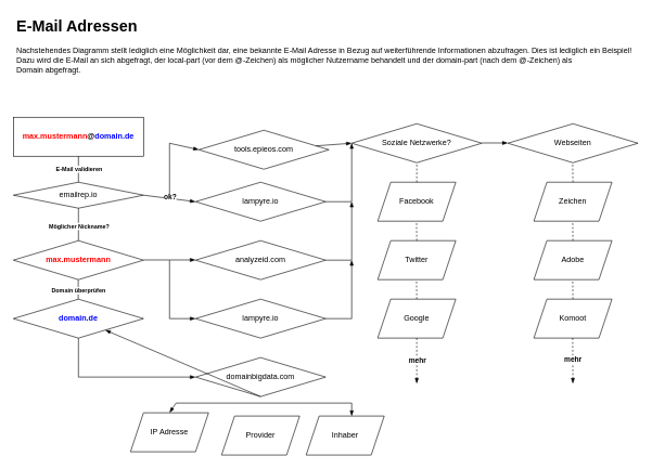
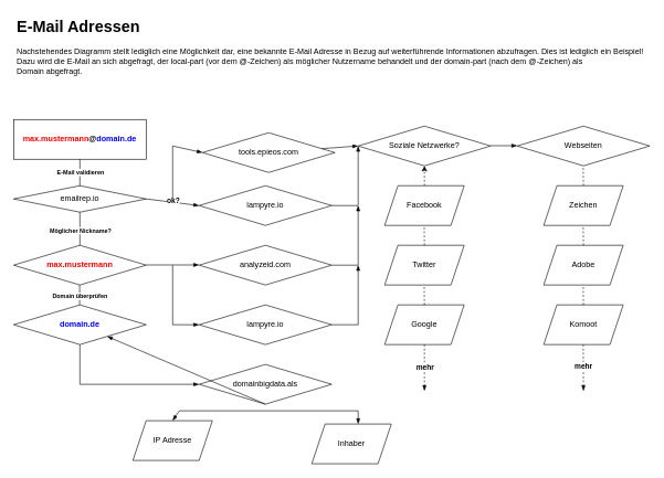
  <mxCell id="0" />
  <mxCell id="1" parent="0" />
  <mxCell id="2" value="&lt;h1&gt;E-Mail Adressen&lt;/h1&gt;&lt;p class=&quot;MsoNormal&quot;&gt;&lt;span style=&quot;font-size: 9pt ; line-height: 107% ; font-family: &amp;#34;helvetica&amp;#34; , &amp;#34;sans-serif&amp;#34;&quot;&gt;Nachstehendes Diagramm stellt lediglich eine Möglichkeit dar, eine bekannte E-Mail Adresse in Bezug auf weiterführende Informationen abzufragen. Dies ist lediglich ein Beispiel! Dazu wird die E-Mail an sich abgefragt, der local-part (vor dem @-Zeichen) als möglicher Nutzername behandelt und der domain-part (nach dem @-Zeichen) als&lt;br&gt;Domain abgefragt.&lt;/span&gt;&lt;/p&gt;" style="text;html=1;strokeColor=none;fillColor=none;spacing=5;spacingTop=-20;whiteSpace=wrap;overflow=hidden;rounded=0;" vertex="1" parent="1"><mxGeometry x="20" y="20" width="960" height="120" as="geometry" /></mxCell>
  <mxCell id="3" value="&lt;font color=&quot;#ff0000&quot; style=&quot;font-weight: bold&quot;&gt;max.mustermann&lt;/font&gt;&lt;b&gt;@&lt;/b&gt;&lt;b&gt;&lt;font color=&quot;#0000ff&quot;&gt;domain.de&lt;/font&gt;&lt;/b&gt;" style="rounded=0;whiteSpace=wrap;html=1;" vertex="1" parent="1"><mxGeometry x="20" y="180" width="200" height="60" as="geometry" /></mxCell>
  <mxCell id="4" value="" style="endArrow=blockThin;html=1;rounded=0;entryX=0.5;entryY=0;entryDx=0;entryDy=0;endFill=1;exitX=0.5;exitY=1;exitDx=0;exitDy=0;" edge="1" parent="1" source="3" target="23"><mxGeometry width="50" height="50" relative="1" as="geometry"><mxPoint x="230" y="290" as="sourcePoint" /><mxPoint x="490" y="260" as="targetPoint" /><Array as="points"><mxPoint x="120" y="290" /></Array></mxGeometry></mxCell>
  <mxCell id="5" value="&lt;b&gt;E-Mail validieren&lt;/b&gt;" style="edgeLabel;html=1;align=center;verticalAlign=middle;resizable=0;points=[];fontSize=9;fontColor=#000000;" vertex="1" connectable="0" parent="4"><mxGeometry x="-0.339" relative="1" as="geometry"><mxPoint y="-1" as="offset" /></mxGeometry></mxCell>
  <mxCell id="6" value="tools.epieos.com" style="rhombus;whiteSpace=wrap;html=1;" vertex="1" parent="1"><mxGeometry x="305" y="200" width="200" height="60" as="geometry" /></mxCell>
  <mxCell id="7" value="" style="endArrow=blockThin;html=1;rounded=0;endFill=1;entryX=0;entryY=0.5;entryDx=0;entryDy=0;" edge="1" parent="1" source="6" target="8"><mxGeometry width="50" height="50" relative="1" as="geometry"><mxPoint x="450" y="390" as="sourcePoint" /><mxPoint x="500" y="340" as="targetPoint" /></mxGeometry></mxCell>
  <mxCell id="8" value="Soziale Netzwerke?" style="rhombus;whiteSpace=wrap;html=1;" vertex="1" parent="1"><mxGeometry x="540" y="190" width="200" height="60" as="geometry" /></mxCell>
  <mxCell id="9" value="Webseiten" style="rhombus;whiteSpace=wrap;html=1;" vertex="1" parent="1"><mxGeometry x="780" y="190" width="200" height="60" as="geometry" /></mxCell>
  <mxCell id="10" value="" style="endArrow=blockThin;html=1;rounded=0;endFill=1;entryX=0;entryY=0.5;entryDx=0;entryDy=0;" edge="1" parent="1"><mxGeometry width="50" height="50" relative="1" as="geometry"><mxPoint x="740" y="219.58" as="sourcePoint" /><mxPoint x="780" y="219.58" as="targetPoint" /></mxGeometry></mxCell>
  <mxCell id="11" value="Facebook" style="shape=parallelogram;perimeter=parallelogramPerimeter;whiteSpace=wrap;html=1;fixedSize=1;" vertex="1" parent="1"><mxGeometry x="580" y="280" width="120" height="60" as="geometry" /></mxCell>
  <mxCell id="12" value="Twitter" style="shape=parallelogram;perimeter=parallelogramPerimeter;whiteSpace=wrap;html=1;fixedSize=1;" vertex="1" parent="1"><mxGeometry x="580" y="370" width="120" height="60" as="geometry" /></mxCell>
  <mxCell id="13" value="Google" style="shape=parallelogram;perimeter=parallelogramPerimeter;whiteSpace=wrap;html=1;fixedSize=1;" vertex="1" parent="1"><mxGeometry x="580" y="460" width="120" height="60" as="geometry" /></mxCell>
  <mxCell id="14" value="Zeichen" style="shape=parallelogram;perimeter=parallelogramPerimeter;whiteSpace=wrap;html=1;fixedSize=1;" vertex="1" parent="1"><mxGeometry x="820" y="280" width="120" height="60" as="geometry" /></mxCell>
  <mxCell id="15" value="Adobe" style="shape=parallelogram;perimeter=parallelogramPerimeter;whiteSpace=wrap;html=1;fixedSize=1;" vertex="1" parent="1"><mxGeometry x="820" y="370" width="120" height="60" as="geometry" /></mxCell>
  <mxCell id="16" value="Komoot" style="shape=parallelogram;perimeter=parallelogramPerimeter;whiteSpace=wrap;html=1;fixedSize=1;" vertex="1" parent="1"><mxGeometry x="820" y="460" width="120" height="60" as="geometry" /></mxCell>
- <mxCell id="17" value="" style="endArrow=none;dashed=1;html=1;rounded=0;entryX=0.5;entryY=1;entryDx=0;entryDy=0;exitX=0.5;exitY=0;exitDx=0;exitDy=0;" edge="1" parent="1" source="11" target="8"><mxGeometry width="50" height="50" relative="1" as="geometry"><mxPoint x="700" y="320" as="sourcePoint" /><mxPoint x="750" y="270" as="targetPoint" /></mxGeometry></mxCell>
+ <mxCell id="17" value="" style="endArrow=classic;dashed=1;html=1;rounded=0;entryX=0.5;entryY=1;entryDx=0;entryDy=0;exitX=0.5;exitY=0;exitDx=0;exitDy=0;" edge="1" parent="1" source="11" target="8"><mxGeometry width="50" height="50" relative="1" as="geometry"><mxPoint x="700" y="320" as="sourcePoint" /><mxPoint x="750" y="270" as="targetPoint" /></mxGeometry></mxCell>
  <mxCell id="18" value="" style="endArrow=none;dashed=1;html=1;rounded=0;entryX=0.5;entryY=1;entryDx=0;entryDy=0;" edge="1" parent="1"><mxGeometry width="50" height="50" relative="1" as="geometry"><mxPoint x="640" y="370" as="sourcePoint" /><mxPoint x="639.66" y="340" as="targetPoint" /></mxGeometry></mxCell>
  <mxCell id="19" value="" style="endArrow=none;dashed=1;html=1;rounded=0;entryX=0.5;entryY=1;entryDx=0;entryDy=0;" edge="1" parent="1"><mxGeometry width="50" height="50" relative="1" as="geometry"><mxPoint x="640" y="460" as="sourcePoint" /><mxPoint x="639.66" y="430" as="targetPoint" /></mxGeometry></mxCell>
  <mxCell id="20" value="" style="endArrow=none;dashed=1;html=1;rounded=0;entryX=0.5;entryY=1;entryDx=0;entryDy=0;" edge="1" parent="1"><mxGeometry width="50" height="50" relative="1" as="geometry"><mxPoint x="880" y="280" as="sourcePoint" /><mxPoint x="879.58" y="250" as="targetPoint" /></mxGeometry></mxCell>
  <mxCell id="21" value="" style="endArrow=none;dashed=1;html=1;rounded=0;entryX=0.5;entryY=1;entryDx=0;entryDy=0;" edge="1" parent="1"><mxGeometry width="50" height="50" relative="1" as="geometry"><mxPoint x="880" y="370" as="sourcePoint" /><mxPoint x="879.66" y="340" as="targetPoint" /></mxGeometry></mxCell>
  <mxCell id="22" value="" style="endArrow=none;dashed=1;html=1;rounded=0;entryX=0.5;entryY=1;entryDx=0;entryDy=0;" edge="1" parent="1"><mxGeometry width="50" height="50" relative="1" as="geometry"><mxPoint x="880" y="460" as="sourcePoint" /><mxPoint x="879.66" y="430" as="targetPoint" /></mxGeometry></mxCell>
  <mxCell id="23" value="emailrep.io" style="rhombus;whiteSpace=wrap;html=1;" vertex="1" parent="1"><mxGeometry x="20" y="280" width="200" height="40" as="geometry" /></mxCell>
  <mxCell id="24" value="" style="endArrow=blockThin;dashed=1;html=1;rounded=0;exitX=0.5;exitY=1;exitDx=0;exitDy=0;endFill=1;" edge="1" parent="1" source="13"><mxGeometry width="50" height="50" relative="1" as="geometry"><mxPoint x="630" y="710" as="sourcePoint" /><mxPoint x="640" y="590" as="targetPoint" /></mxGeometry></mxCell>
  <mxCell id="25" value="mehr" style="edgeLabel;html=1;align=center;verticalAlign=middle;resizable=0;points=[];fontStyle=1" vertex="1" connectable="0" parent="24"><mxGeometry x="-0.058" relative="1" as="geometry"><mxPoint as="offset" /></mxGeometry></mxCell>
  <mxCell id="26" value="" style="endArrow=blockThin;dashed=1;html=1;rounded=0;exitX=0.5;exitY=1;exitDx=0;exitDy=0;endFill=1;" edge="1" parent="1"><mxGeometry width="50" height="50" relative="1" as="geometry"><mxPoint x="879.66" y="520" as="sourcePoint" /><mxPoint x="880" y="590" as="targetPoint" /></mxGeometry></mxCell>
  <mxCell id="27" value="mehr" style="edgeLabel;html=1;align=center;verticalAlign=middle;resizable=0;points=[];fontStyle=1" vertex="1" connectable="0" parent="26"><mxGeometry x="-0.058" relative="1" as="geometry"><mxPoint as="offset" /></mxGeometry></mxCell>
  <mxCell id="28" value="&lt;font color=&quot;#ff0000&quot;&gt;&lt;b&gt;max.mustermann&lt;/b&gt;&lt;/font&gt;" style="rhombus;whiteSpace=wrap;html=1;" vertex="1" parent="1"><mxGeometry x="20" y="370" width="200" height="60" as="geometry" /></mxCell>
  <mxCell id="29" value="lampyre.io" style="rhombus;whiteSpace=wrap;html=1;" vertex="1" parent="1"><mxGeometry x="300" y="280" width="200" height="60" as="geometry" /></mxCell>
  <mxCell id="30" value="" style="endArrow=blockThin;html=1;rounded=0;endFill=1;entryX=0;entryY=0.5;entryDx=0;entryDy=0;exitX=1;exitY=0.5;exitDx=0;exitDy=0;" edge="1" parent="1" source="23" target="29"><mxGeometry width="50" height="50" relative="1" as="geometry"><mxPoint x="220" y="329.66" as="sourcePoint" /><mxPoint x="260" y="329.66" as="targetPoint" /></mxGeometry></mxCell>
  <mxCell id="31" value="&lt;b&gt;&lt;font color=&quot;#000000&quot;&gt;ok?&lt;/font&gt;&lt;/b&gt;" style="edgeLabel;html=1;align=center;verticalAlign=middle;resizable=0;points=[];fontColor=#0000FF;" vertex="1" connectable="0" parent="30"><mxGeometry x="-0.577" relative="1" as="geometry"><mxPoint x="24" as="offset" /></mxGeometry></mxCell>
  <mxCell id="32" value="" style="endArrow=blockThin;html=1;rounded=0;endFill=1;entryX=0;entryY=0.5;entryDx=0;entryDy=0;" edge="1" parent="1" target="6"><mxGeometry width="50" height="50" relative="1" as="geometry"><mxPoint x="260" y="300" as="sourcePoint" /><mxPoint x="310" y="340" as="targetPoint" /><Array as="points"><mxPoint x="260" y="220" /></Array></mxGeometry></mxCell>
  <mxCell id="33" value="" style="endArrow=blockThin;html=1;rounded=0;endFill=1;entryX=0;entryY=0.5;entryDx=0;entryDy=0;exitX=1;exitY=0.5;exitDx=0;exitDy=0;" edge="1" parent="1" source="29" target="8"><mxGeometry width="50" height="50" relative="1" as="geometry"><mxPoint x="500" y="329.66" as="sourcePoint" /><mxPoint x="520" y="220" as="targetPoint" /><Array as="points"><mxPoint x="540" y="310" /></Array></mxGeometry></mxCell>
  <mxCell id="34" value="" style="endArrow=none;html=1;rounded=0;entryX=0.5;entryY=1;entryDx=0;entryDy=0;exitX=0.5;exitY=0;exitDx=0;exitDy=0;" edge="1" parent="1" source="28" target="23"><mxGeometry width="50" height="50" relative="1" as="geometry"><mxPoint x="470" y="370" as="sourcePoint" /><mxPoint x="520" y="320" as="targetPoint" /></mxGeometry></mxCell>
  <mxCell id="35" value="&lt;b style=&quot;font-size: 9px;&quot;&gt;Möglicher Nickname?&lt;/b&gt;" style="edgeLabel;html=1;align=center;verticalAlign=middle;resizable=0;points=[];fontColor=#000000;fontSize=9;" vertex="1" connectable="0" parent="34"><mxGeometry x="-0.195" relative="1" as="geometry"><mxPoint y="-3" as="offset" /></mxGeometry></mxCell>
  <mxCell id="36" value="" style="endArrow=blockThin;html=1;rounded=0;endFill=1;entryX=0;entryY=0.5;entryDx=0;entryDy=0;exitX=1;exitY=0.5;exitDx=0;exitDy=0;" edge="1" parent="1"><mxGeometry width="50" height="50" relative="1" as="geometry"><mxPoint x="220" y="399.66" as="sourcePoint" /><mxPoint x="300" y="399.66" as="targetPoint" /></mxGeometry></mxCell>
  <mxCell id="37" value="analyzeid.com" style="rhombus;whiteSpace=wrap;html=1;" vertex="1" parent="1"><mxGeometry x="300" y="370" width="200" height="60" as="geometry" /></mxCell>
  <mxCell id="38" value="" style="endArrow=blockThin;html=1;rounded=0;endFill=1;entryX=0;entryY=0.5;entryDx=0;entryDy=0;exitX=1;exitY=0.5;exitDx=0;exitDy=0;" edge="1" parent="1"><mxGeometry width="50" height="50" relative="1" as="geometry"><mxPoint x="500" y="400" as="sourcePoint" /><mxPoint x="540" y="310" as="targetPoint" /><Array as="points"><mxPoint x="540" y="400" /></Array></mxGeometry></mxCell>
  <mxCell id="39" value="lampyre.io" style="rhombus;whiteSpace=wrap;html=1;" vertex="1" parent="1"><mxGeometry x="300" y="460" width="200" height="60" as="geometry" /></mxCell>
  <mxCell id="40" value="" style="endArrow=blockThin;html=1;rounded=0;endFill=1;entryX=0;entryY=0.5;entryDx=0;entryDy=0;exitX=1;exitY=0.5;exitDx=0;exitDy=0;" edge="1" parent="1"><mxGeometry width="50" height="50" relative="1" as="geometry"><mxPoint x="500" y="490" as="sourcePoint" /><mxPoint x="540" y="400" as="targetPoint" /><Array as="points"><mxPoint x="540" y="490" /></Array></mxGeometry></mxCell>
  <mxCell id="41" value="" style="endArrow=blockThin;html=1;rounded=0;endFill=1;entryX=0;entryY=0.5;entryDx=0;entryDy=0;" edge="1" parent="1" target="39"><mxGeometry width="50" height="50" relative="1" as="geometry"><mxPoint x="260" y="400" as="sourcePoint" /><mxPoint x="260" y="500" as="targetPoint" /><Array as="points"><mxPoint x="260" y="490" /></Array></mxGeometry></mxCell>
  <mxCell id="42" value="&lt;b&gt;&lt;font color=&quot;#0000ff&quot;&gt;domain.de&lt;/font&gt;&lt;/b&gt;" style="rhombus;whiteSpace=wrap;html=1;" vertex="1" parent="1"><mxGeometry x="20" y="460" width="200" height="60" as="geometry" /></mxCell>
  <mxCell id="43" value="" style="endArrow=none;html=1;rounded=0;entryX=0.5;entryY=1;entryDx=0;entryDy=0;exitX=0.5;exitY=0;exitDx=0;exitDy=0;" edge="1" parent="1"><mxGeometry width="50" height="50" relative="1" as="geometry"><mxPoint x="119.66" y="460" as="sourcePoint" /><mxPoint x="119.66" y="430" as="targetPoint" /></mxGeometry></mxCell>
  <mxCell id="44" value="&lt;b style=&quot;font-size: 9px;&quot;&gt;Domain überprüfen&lt;/b&gt;" style="edgeLabel;html=1;align=center;verticalAlign=middle;resizable=0;points=[];fontColor=#000000;fontSize=9;" vertex="1" connectable="0" parent="43"><mxGeometry x="-0.361" relative="1" as="geometry"><mxPoint y="-4" as="offset" /></mxGeometry></mxCell>
- <mxCell id="45" value="domainbigdata.com" style="rhombus;whiteSpace=wrap;html=1;" vertex="1" parent="1"><mxGeometry x="300" y="550" width="200" height="60" as="geometry" /></mxCell>
+ <mxCell id="45" value="domainbigdata.als" style="rhombus;whiteSpace=wrap;html=1;" vertex="1" parent="1"><mxGeometry x="300" y="550" width="200" height="60" as="geometry" /></mxCell>
  <mxCell id="46" value="" style="endArrow=blockThin;html=1;rounded=0;endFill=1;entryX=0;entryY=0.5;entryDx=0;entryDy=0;" edge="1" parent="1" target="45"><mxGeometry width="50" height="50" relative="1" as="geometry"><mxPoint x="120" y="520" as="sourcePoint" /><mxPoint x="160" y="610" as="targetPoint" /><Array as="points"><mxPoint x="120" y="580" /></Array></mxGeometry></mxCell>
  <mxCell id="47" value="Inhaber" style="shape=parallelogram;perimeter=parallelogramPerimeter;whiteSpace=wrap;html=1;fixedSize=1;" vertex="1" parent="1"><mxGeometry x="470" y="640" width="120" height="60" as="geometry" /></mxCell>
- <mxCell id="48" value="Provider" style="shape=parallelogram;perimeter=parallelogramPerimeter;whiteSpace=wrap;html=1;fixedSize=1;" vertex="1" parent="1"><mxGeometry x="340" y="640" width="120" height="60" as="geometry" /></mxCell>
  <mxCell id="49" value="IP Adresse" style="shape=parallelogram;perimeter=parallelogramPerimeter;whiteSpace=wrap;html=1;fixedSize=1;" vertex="1" parent="1"><mxGeometry x="200" y="635" width="120" height="60" as="geometry" /></mxCell>
  <mxCell id="50" value="" style="endArrow=none;html=1;rounded=0;fontSize=9;fontColor=#000000;" edge="1" parent="1"><mxGeometry width="50" height="50" relative="1" as="geometry"><mxPoint x="270" y="620" as="sourcePoint" /><mxPoint x="540" y="620" as="targetPoint" /></mxGeometry></mxCell>
  <mxCell id="51" value="" style="endArrow=blockThin;html=1;rounded=0;fontSize=9;fontColor=#000000;endFill=1;exitX=0.5;exitY=1;exitDx=0;exitDy=0;" edge="1" parent="1" source="45" target="42"><mxGeometry width="50" height="50" relative="1" as="geometry"><mxPoint x="360" y="660" as="sourcePoint" /><mxPoint x="410" y="610" as="targetPoint" /></mxGeometry></mxCell>
  <mxCell id="52" value="" style="endArrow=blockThin;html=1;rounded=0;fontSize=9;fontColor=#000000;endFill=1;entryX=0.5;entryY=0;entryDx=0;entryDy=0;" edge="1" parent="1" target="49"><mxGeometry width="50" height="50" relative="1" as="geometry"><mxPoint x="270" y="620" as="sourcePoint" /><mxPoint x="410" y="610" as="targetPoint" /></mxGeometry></mxCell>
  <mxCell id="53" value="" style="endArrow=blockThin;html=1;rounded=0;fontSize=9;fontColor=#000000;endFill=1;entryX=0.5;entryY=0;entryDx=0;entryDy=0;" edge="1" parent="1"><mxGeometry width="50" height="50" relative="1" as="geometry"><mxPoint x="540" y="620" as="sourcePoint" /><mxPoint x="540" y="640" as="targetPoint" /></mxGeometry></mxCell>
